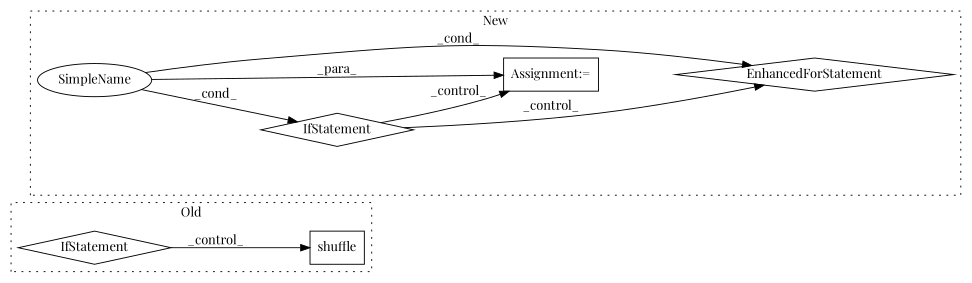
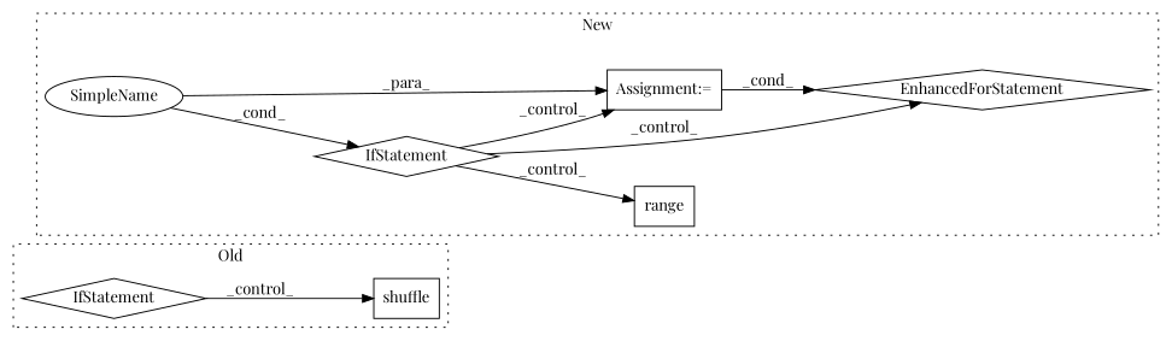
  digraph {
    fontname="Playfair Display"
    rankdir=LR
    node [a=32 fontname="Playfair Display" l="4,2" s="3613,3693" shape=box]
    edge [fontname="Playfair Display"]
    n1 [l="8,1" label=shuffle s="6693,6709"]
    n2 [a=25 label=IfStatement s="6654,6676" shape=diamond]
+   n3 [l="6,1" label=range s="3678,3692"]
    n4 [a=7 l="57,2" label="Assignment:="]
    n5 [a=25 label=IfStatement s="3504,3527" shape=diamond]
    n6 [a=42 label=SimpleName shape=ellipse l="" s=""]
    n7 [a=70 l="57,2" label=EnhancedForStatement shape=diamond]
    subgraph cluster_1 {
      label=Old
      style=dotted
      n1
      n2
    }
    subgraph cluster_2 {
      label=New
      style=dotted
+     n3
      n4
      n5
      n6
      n7
    }
    n2 -> n1 [label=_control_]
-   n6 -> n7 [label=_cond_]
+   n4 -> n7 [label=_cond_]
+   n5 -> n3 [label=_control_]
    n5 -> n4 [label=_control_]
    n5 -> n7 [label=_control_]
    n6 -> n4 [label=_para_]
    n6 -> n5 [label=_cond_]
  }
